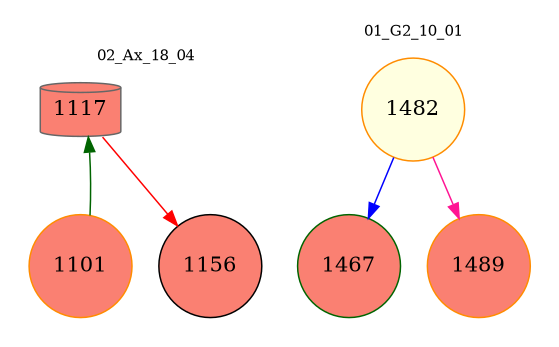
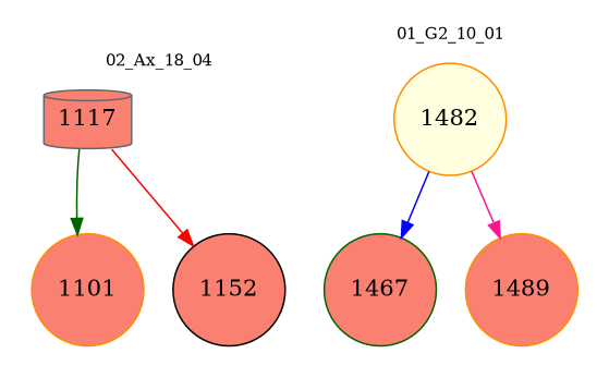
  digraph {
    node [color=darkorange fillcolor=salmon shape=circle style=filled]
    n1 [color=gray40 label=1117 shape=cylinder]
    n2 [label=1101]
-   n3 [color=black label=1156]
+   n3 [color=black label=1152]
    n4 [fillcolor=lightyellow label=1482]
    n5 [color=darkgreen label=1467]
    n6 [label=1489]
    subgraph cluster_1 {
      color=white
      fontsize=10
      label="02_Ax_18_04"
      n1
      n2
      n3
    }
    subgraph cluster_2 {
      color=white
      fontsize=10
      label="01_G2_10_01"
      n4
      n5
      n6
    }
-   n2 -> n1 [color=darkgreen]
+   n1 -> n2 [color=darkgreen]
    n1 -> n3 [color=red]
    n4 -> n5 [color=blue]
    n4 -> n6 [color=deeppink]
  }
